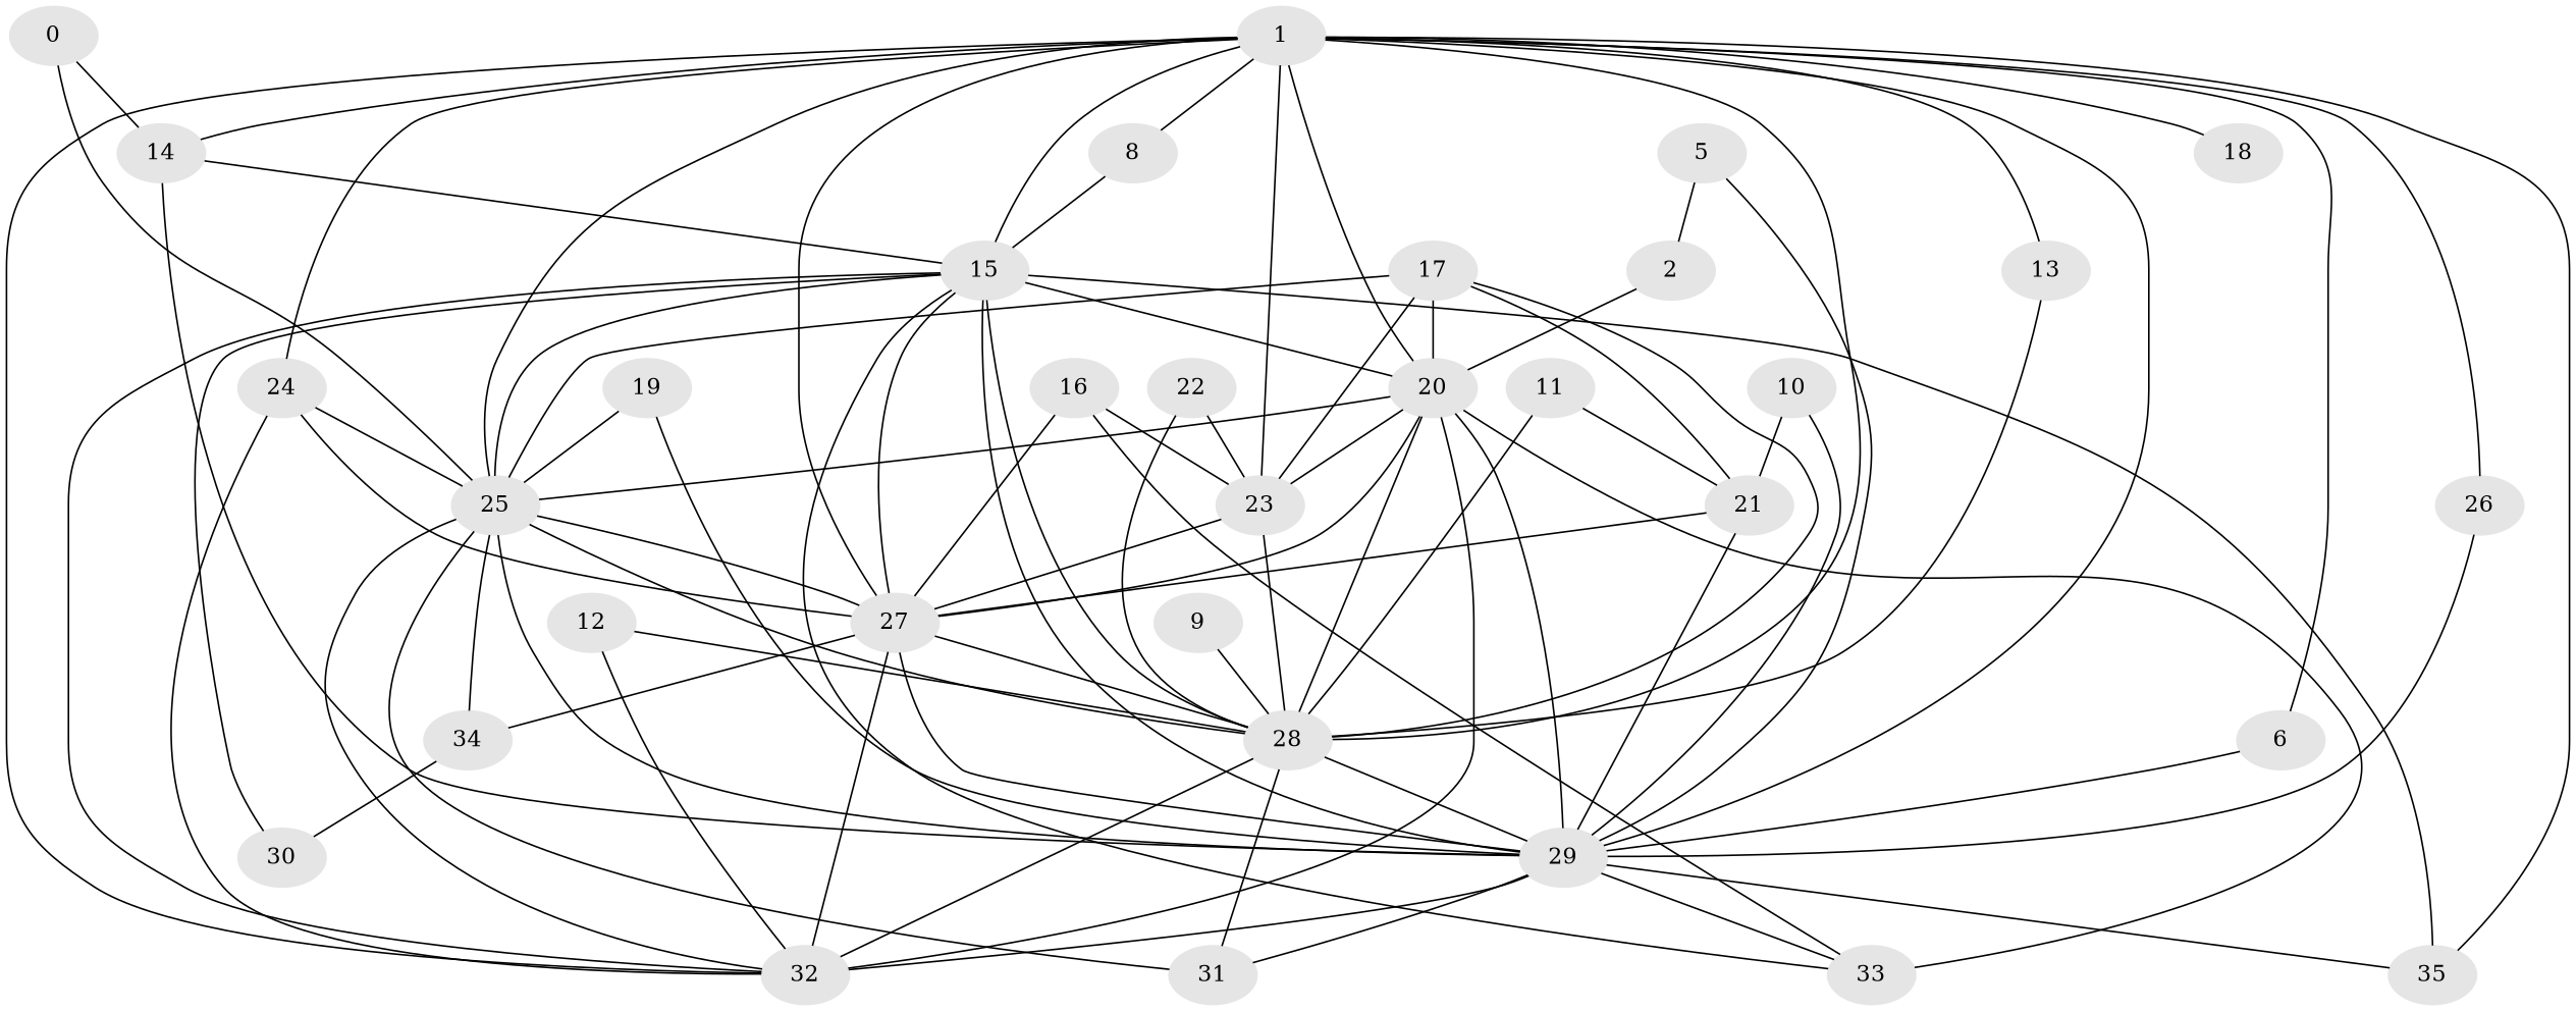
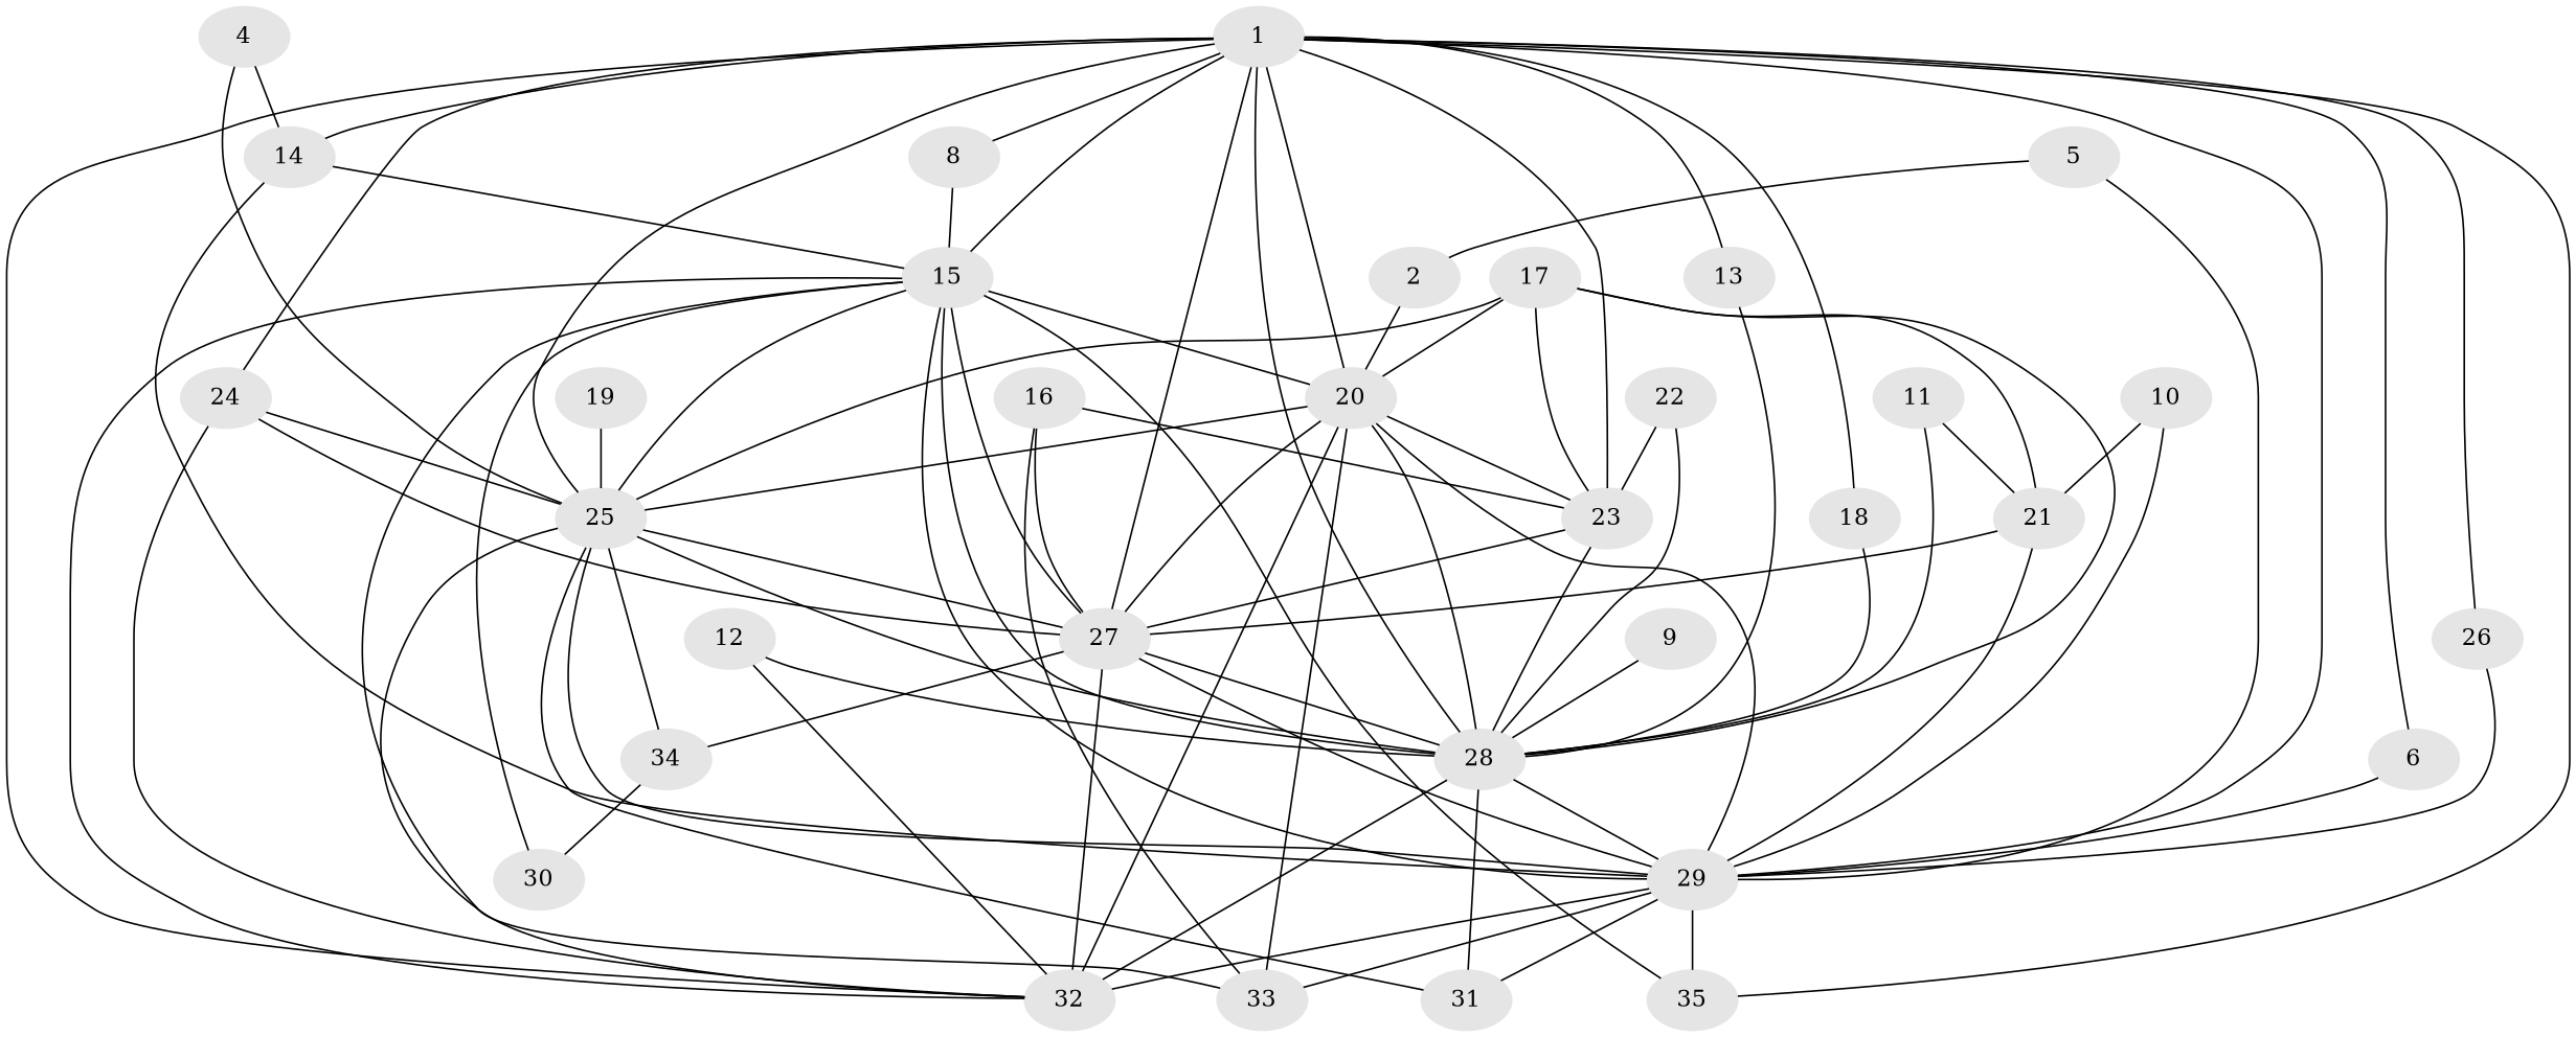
  graph {
    node [color=gray90 style=filled]
    edge [weight=1.0]
    1
    6
    8
    13
    14
    15
    18
    20
    23
    24
    25
    26
    27
    28
    29
    32
    35
    30
    33
    31
    34
    2
-   4 [label=0]
+   4
    5
    9
    10
    21
    11
    12
    16
    17
    19
    22
    1 -- 6
    1 -- 8
    1 -- 13
    1 -- 14
    1 -- 15 [weight=4.0]
    1 -- 18
    1 -- 20 [weight=3.0]
    1 -- 23
    1 -- 24
    1 -- 25 [weight=3.0]
    1 -- 26
    1 -- 27 [weight=3.0]
    1 -- 28 [weight=4.0]
    1 -- 29 [weight=4.0]
    1 -- 32 [weight=3.0]
    1 -- 35
    6 -- 29
    8 -- 15
    13 -- 28
    14 -- 15
    14 -- 29
    15 -- 20
    15 -- 25
    15 -- 27
    15 -- 28
    15 -- 29
    15 -- 32
    15 -- 35
    15 -- 30
    15 -- 33
+   18 -- 28
    20 -- 23
    20 -- 25 [weight=2.0]
    20 -- 27 [weight=4.0]
    20 -- 28
    20 -- 29
    20 -- 32 [weight=2.0]
    20 -- 33
    23 -- 27
    23 -- 28
    24 -- 25
    24 -- 27
    24 -- 32
    25 -- 27
    25 -- 28 [weight=2.0]
    25 -- 29
    25 -- 32
    25 -- 31
    25 -- 34
    26 -- 29
    27 -- 28
    27 -- 29
    27 -- 32 [weight=3.0]
    27 -- 34
    28 -- 29 [weight=2.0]
    28 -- 32
    28 -- 31 [weight=2.0]
    29 -- 32 [weight=2.0]
    29 -- 35
    29 -- 33
    29 -- 31 [weight=2.0]
    34 -- 30
    2 -- 20
    4 -- 14
    4 -- 25
    5 -- 29
    5 -- 2
    9 -- 28
    10 -- 29
    10 -- 21
    21 -- 27 [weight=2.0]
    21 -- 29 [weight=2.0]
    11 -- 28
    11 -- 21
    12 -- 28
    12 -- 32
    16 -- 23
    16 -- 27 [weight=2.0]
    16 -- 33
    17 -- 20
    17 -- 23
    17 -- 25
    17 -- 28
    17 -- 21
    19 -- 25
-   19 -- 29 [weight=2.0]
    22 -- 23
    22 -- 28
  }
